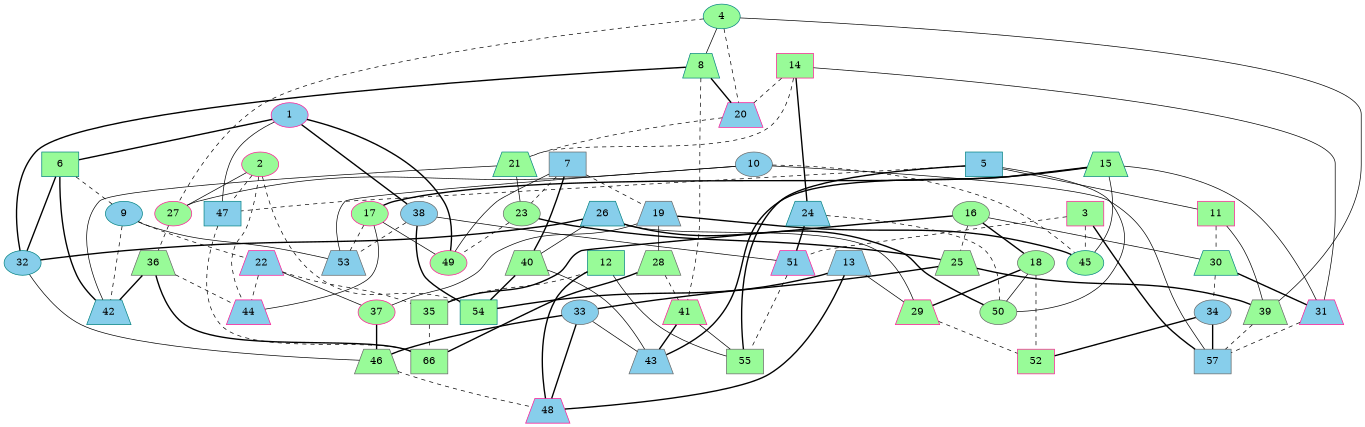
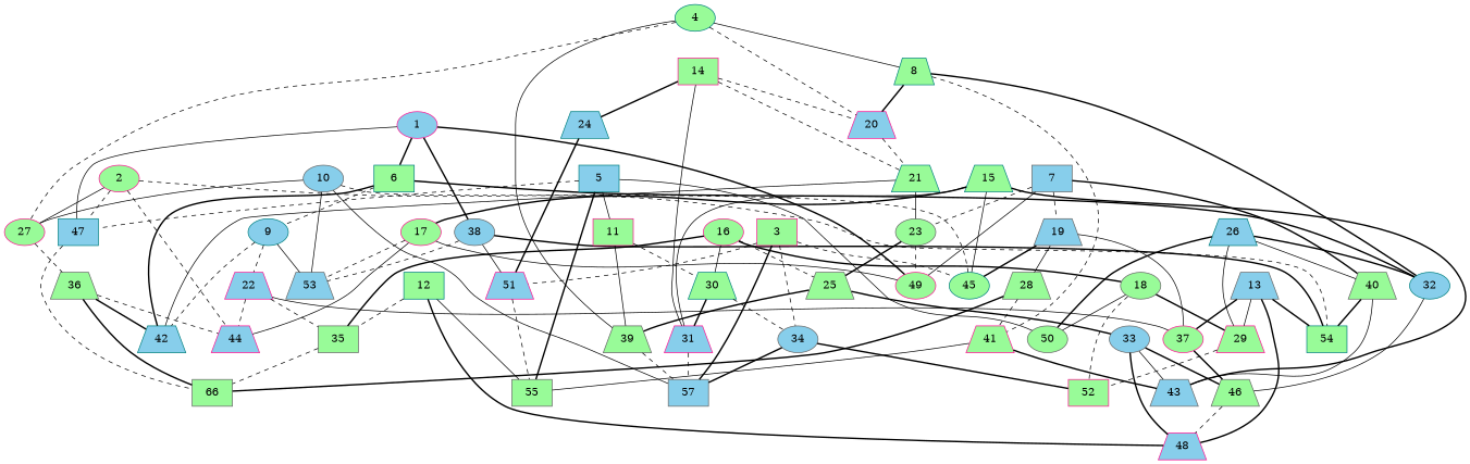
  graph {
    node [color=gray40 fillcolor=palegreen shape=trapezium style=filled]
    edge [style=dashed]
    1 [color=deeppink fillcolor=skyblue shape=ellipse]
    6 [color=teal shape=box]
    38 [fillcolor=skyblue shape=ellipse]
    47 [color=teal fillcolor=skyblue shape=box]
    49 [color=deeppink shape=ellipse]
    9 [color=teal fillcolor=skyblue shape=ellipse]
    32 [color=teal fillcolor=skyblue shape=ellipse]
    42 [color=teal fillcolor=skyblue]
    54 [color=teal shape=box]
    51 [color=deeppink fillcolor=skyblue]
    53 [fillcolor=skyblue]
    n12 [label=66 shape=box]
    2 [color=deeppink shape=ellipse]
    27 [color=deeppink shape=ellipse]
    44 [color=deeppink fillcolor=skyblue]
    36
    3 [color=deeppink shape=box]
    34 [fillcolor=skyblue shape=ellipse]
    45 [color=teal shape=ellipse]
    57 [fillcolor=skyblue shape=box]
    52 [color=deeppink shape=box]
    55 [shape=box]
    4 [color=teal shape=ellipse]
    8 [color=teal]
    20 [color=deeppink fillcolor=skyblue]
    39
    41 [color=deeppink]
    21 [color=teal]
    5 [color=teal fillcolor=skyblue shape=box]
    11 [color=deeppink shape=box]
    50 [shape=ellipse]
    30 [color=teal]
    22 [color=deeppink fillcolor=skyblue]
    46
    7 [fillcolor=skyblue shape=box]
    19 [fillcolor=skyblue]
    23 [shape=ellipse]
    40
    28
    37 [color=deeppink shape=ellipse]
    25
    43 [fillcolor=skyblue]
    35 [shape=box]
    10 [fillcolor=skyblue shape=ellipse]
    24 [color=teal fillcolor=skyblue]
    31 [color=deeppink fillcolor=skyblue]
    12 [color=teal shape=box]
    48 [color=deeppink fillcolor=skyblue]
    13 [fillcolor=skyblue]
    29 [color=deeppink]
    14 [color=deeppink shape=box]
    15 [color=teal]
    17 [color=deeppink shape=ellipse]
-   16 [shape=ellipse]
+   16 [color=deeppink shape=ellipse]
    18 [shape=ellipse]
    33 [fillcolor=skyblue shape=ellipse]
    26 [color=teal fillcolor=skyblue]
    1 -- 6 [style=bold]
    1 -- 38 [style=bold]
    1 -- 47 [style=solid]
    1 -- 49 [style=bold]
    6 -- 9
    6 -- 32 [style=bold]
    6 -- 42 [style=bold]
    38 -- 54 [style=bold]
    38 -- 51 [style=solid]
    38 -- 53
    47 -- n12
    9 -- 42
    9 -- 53 [style=solid]
    9 -- 22
    32 -- 46 [style=solid]
    51 -- 55
    2 -- 47
    2 -- 54
    2 -- 27 [style=solid]
    2 -- 44
    27 -- 36
    36 -- 42 [style=bold]
    36 -- n12 [style=bold]
    36 -- 44
    3 -- 51
+   3 -- 34
    3 -- 45
    3 -- 57 [style=bold]
    34 -- 57 [style=bold]
    34 -- 52 [style=bold]
    4 -- 27
    4 -- 8 [style=solid]
    4 -- 20
    4 -- 39 [style=solid]
    8 -- 32 [style=bold]
    8 -- 20 [style=bold]
    8 -- 41
    20 -- 21
    39 -- 57
    41 -- 55 [style=solid]
    41 -- 43 [style=bold]
    21 -- 42 [style=solid]
    21 -- 23 [style=solid]
    5 -- 47
    5 -- 55 [style=bold]
    5 -- 11 [style=solid]
    5 -- 50 [style=solid]
    11 -- 39 [style=solid]
    11 -- 30
    30 -- 34
    30 -- 31 [style=bold]
    22 -- 44
    22 -- 37 [style=solid]
    22 -- 35
    46 -- 48
    7 -- 49 [style=solid]
    7 -- 19
    7 -- 23
    7 -- 40 [style=bold]
    19 -- 45 [style=bold]
    19 -- 28 [style=solid]
    19 -- 37 [style=solid]
    23 -- 49
    23 -- 25 [style=bold]
    40 -- 54 [style=bold]
    40 -- 43 [style=solid]
    28 -- n12 [style=bold]
    28 -- 41
    37 -- 46 [style=bold]
    25 -- 39 [style=bold]
    25 -- 33 [style=bold]
    35 -- n12
    10 -- 53 [style=solid]
    10 -- 27 [style=solid]
    10 -- 45
    10 -- 57 [style=solid]
    24 -- 51 [style=bold]
-   24 -- 50
    31 -- 57
    12 -- 55 [style=solid]
    12 -- 35
    12 -- 48 [style=bold]
    13 -- 54 [style=bold]
+   13 -- 37 [style=bold]
    13 -- 48 [style=bold]
    13 -- 29 [style=solid]
    29 -- 52
    14 -- 20
    14 -- 21
    14 -- 24 [style=bold]
    14 -- 31 [style=solid]
    15 -- 45 [style=solid]
    15 -- 43 [style=bold]
    15 -- 31 [style=solid]
    15 -- 17 [style=bold]
    17 -- 49 [style=solid]
    17 -- 53
    17 -- 44 [style=solid]
    16 -- 30 [style=solid]
    16 -- 25
    16 -- 35 [style=bold]
    16 -- 18 [style=bold]
    18 -- 52
    18 -- 50 [style=solid]
    18 -- 29 [style=bold]
    33 -- 46 [style=bold]
    33 -- 43 [style=solid]
    33 -- 48 [style=bold]
    26 -- 32 [style=bold]
    26 -- 50 [style=bold]
    26 -- 40 [style=solid]
    26 -- 29 [style=solid]
  }
